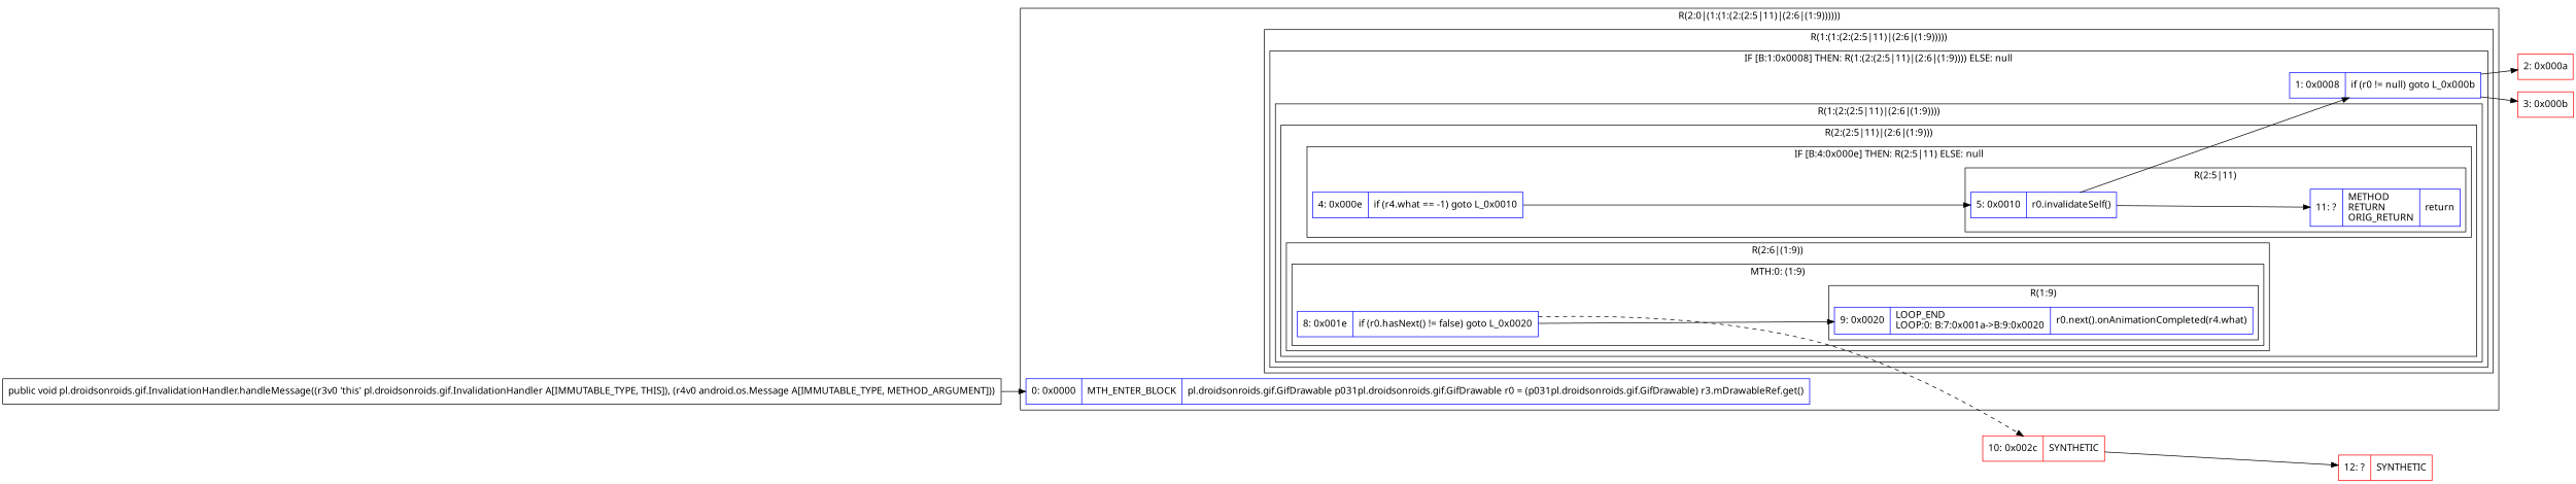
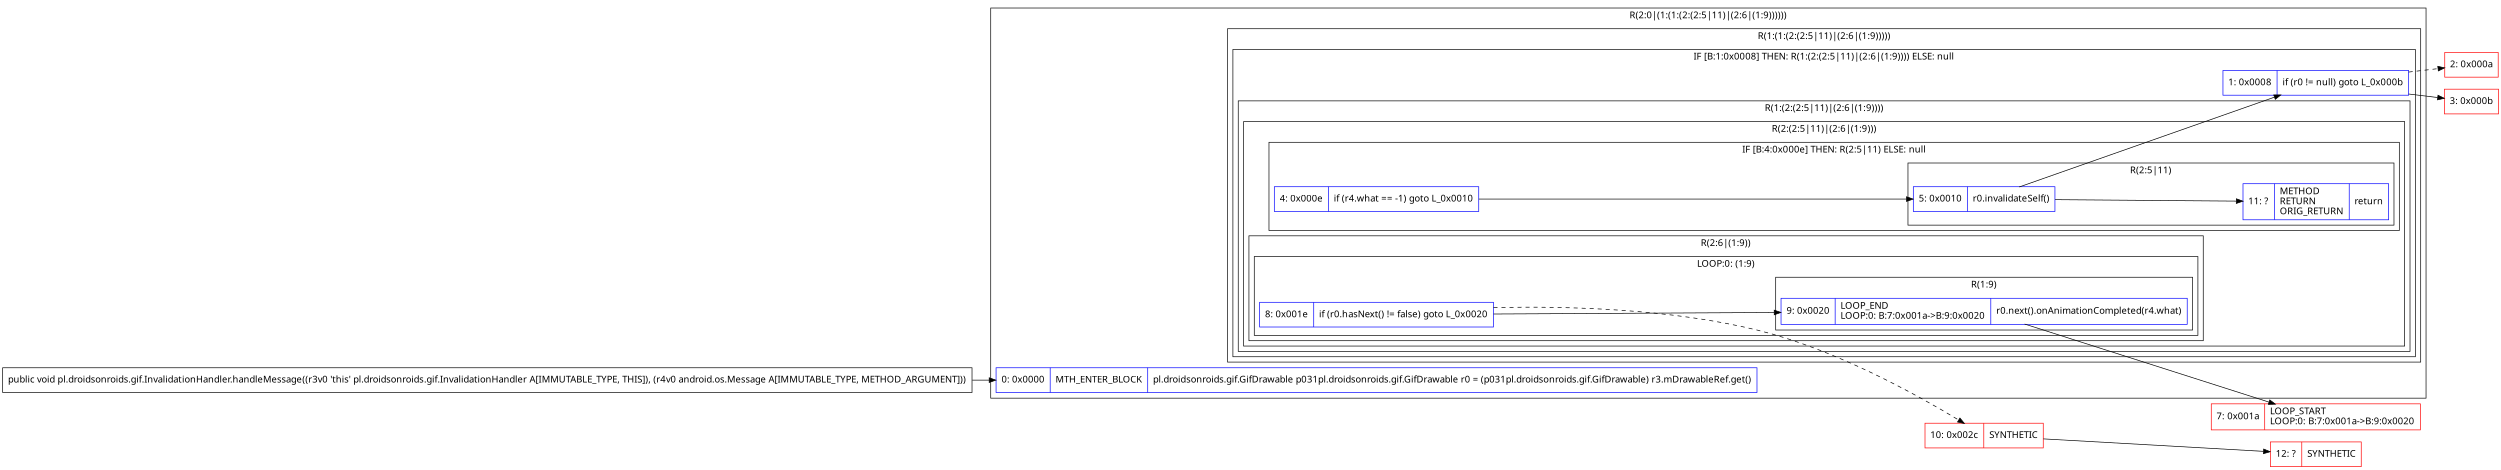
  digraph {
    fontname="Noto Sans"
    rankdir=LR
    node [color=blue fontname="Noto Sans" shape=record]
    edge [fontname="Noto Sans"]
    n1 [label="{5\:\ 0x0010|r0.invalidateSelf()\l}"]
    n2 [label="{11\:\ ?|METHOD\lRETURN\lORIG_RETURN\l|return\l}"]
    n3 [label="{4\:\ 0x000e|if (r4.what == \-1) goto L_0x0010\l}"]
    n4 [label="{9\:\ 0x0020|LOOP_END\lLOOP:0: B:7:0x001a\-\>B:9:0x0020\l|r0.next().onAnimationCompleted(r4.what)\l}"]
    n5 [label="{8\:\ 0x001e|if (r0.hasNext() != false) goto L_0x0020\l}"]
    n6 [label="{1\:\ 0x0008|if (r0 != null) goto L_0x000b\l}"]
    n7 [label="{0\:\ 0x0000|MTH_ENTER_BLOCK\l|pl.droidsonroids.gif.GifDrawable p031pl.droidsonroids.gif.GifDrawable r0 = (p031pl.droidsonroids.gif.GifDrawable) r3.mDrawableRef.get()\l}"]
+   n8 [color=red label="{7\:\ 0x001a|LOOP_START\lLOOP:0: B:7:0x001a\-\>B:9:0x0020\l}"]
    n9 [color=red label="{10\:\ 0x002c|SYNTHETIC\l}"]
    n10 [color=red label="{2\:\ 0x000a}"]
    n11 [color=red label="{3\:\ 0x000b}"]
    n12 [color=red label="{12\:\ ?|SYNTHETIC\l}"]
    n13 [label="{public void pl.droidsonroids.gif.InvalidationHandler.handleMessage((r3v0 'this' pl.droidsonroids.gif.InvalidationHandler A[IMMUTABLE_TYPE, THIS]), (r4v0 android.os.Message A[IMMUTABLE_TYPE, METHOD_ARGUMENT])) }" color=""]
    subgraph cluster_1 {
      label="R(2:0|(1:(1:(2:(2:5|11)|(2:6|(1:9))))))"
      n7
      subgraph cluster_2 {
        label="R(1:(1:(2:(2:5|11)|(2:6|(1:9)))))"
        subgraph cluster_3 {
          label="IF [B:1:0x0008] THEN: R(1:(2:(2:5|11)|(2:6|(1:9)))) ELSE: null"
          n6
          subgraph cluster_4 {
            label="R(1:(2:(2:5|11)|(2:6|(1:9))))"
            subgraph cluster_5 {
              label="R(2:(2:5|11)|(2:6|(1:9)))"
              subgraph cluster_6 {
                label="IF [B:4:0x000e] THEN: R(2:5|11) ELSE: null"
                n3
                subgraph cluster_7 {
                  label="R(2:5|11)"
                  n1
                  n2
                }
              }
              subgraph cluster_8 {
                label="R(2:6|(1:9))"
                subgraph cluster_9 {
-                 label="MTH:0: (1:9)"
+                 label="LOOP:0: (1:9)"
                  n5
                  subgraph cluster_10 {
                    label="R(1:9)"
                    n4
                  }
                }
              }
            }
          }
        }
      }
    }
    n1 -> n2
    n1 -> n6
    n3 -> n1
+   n4 -> n8
    n5 -> n4
    n5 -> n9 [style=dashed]
-   n6 -> n10 [style=solid]
+   n6 -> n10 [style=dashed]
    n6 -> n11
    n9 -> n12
    n13 -> n7
  }
